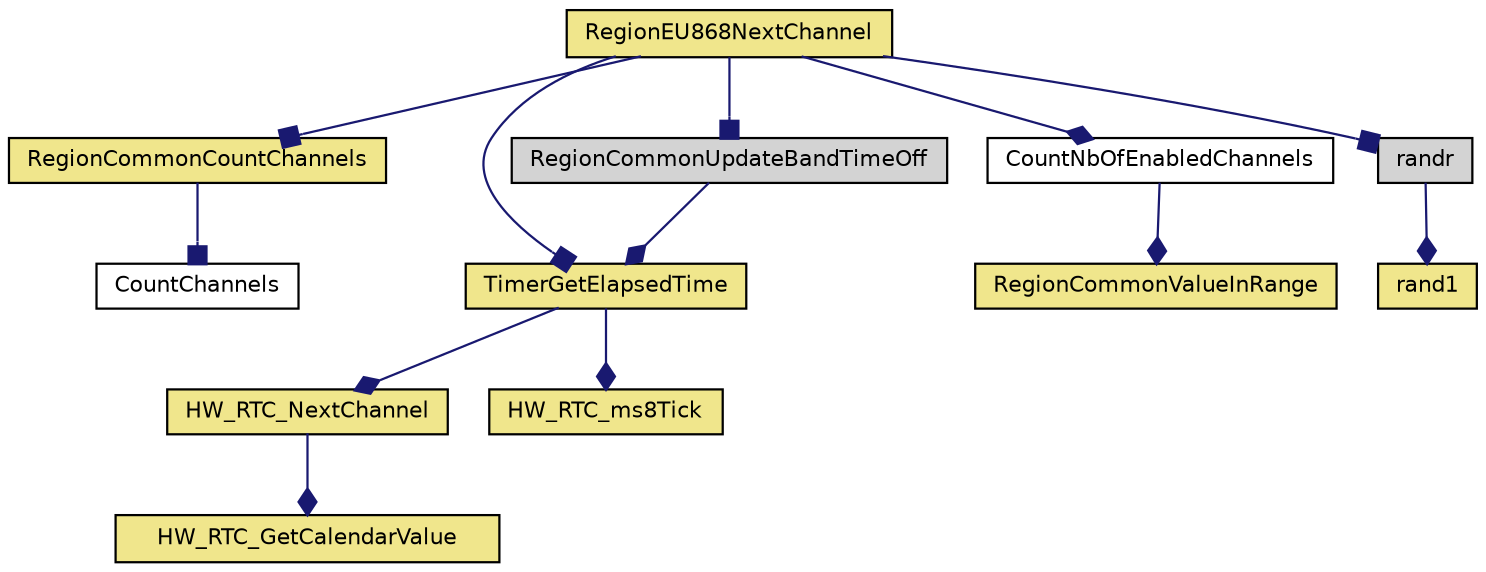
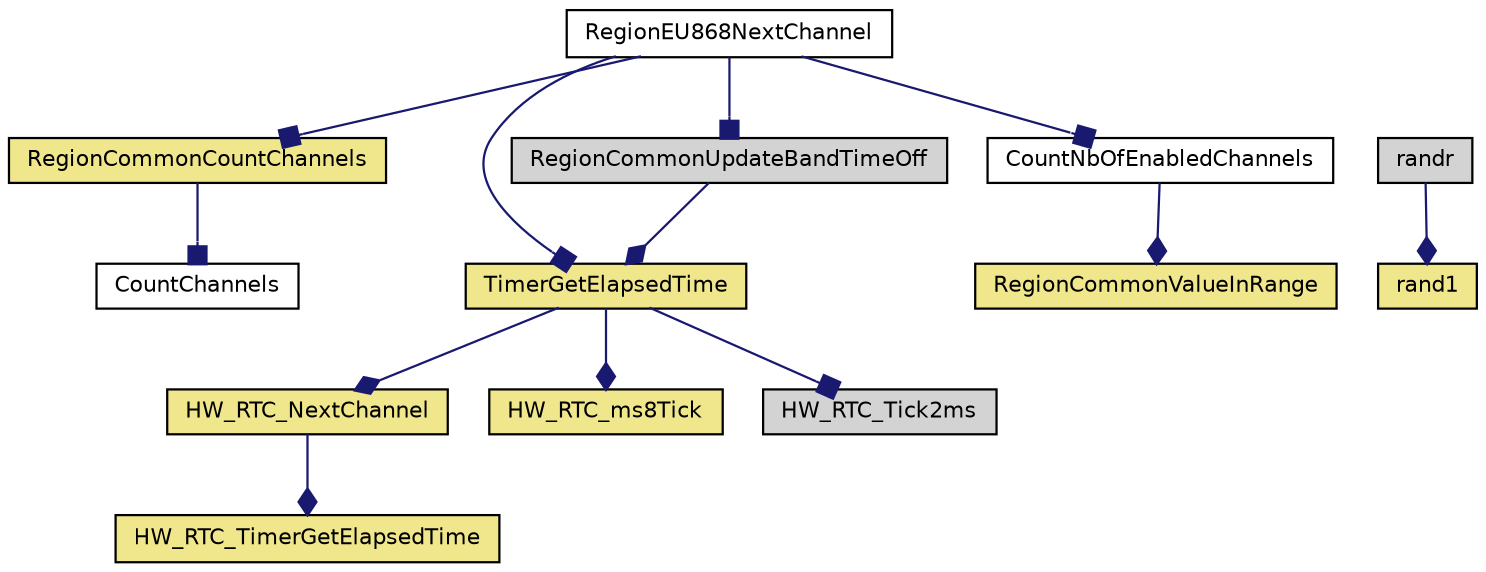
  digraph {
    rankdir=TB
    node [color=black fillcolor=khaki fontname=Helvetica fontsize=10 shape=record style=filled]
    edge [arrowhead=box color=midnightblue fontname=Helvetica fontsize=10 labelfontname=Helvetica labelfontsize=10 style=solid]
-   n1 [fontcolor=black height=0.2 label=RegionEU868NextChannel width=0.4]
+   n1 [fillcolor=white fontcolor=black height=0.2 label=RegionEU868NextChannel width=0.4]
    n2 [height=0.2 label=RegionCommonCountChannels width=0.4]
    n3 [height=0.2 label=TimerGetElapsedTime width=0.4]
    n4 [fillcolor=lightgrey height=0.2 label=RegionCommonUpdateBandTimeOff width=0.4]
    n5 [fillcolor=white height=0.2 label=CountNbOfEnabledChannels width=0.4]
    n6 [fillcolor=lightgrey height=0.2 label=randr width=0.4]
    n7 [fillcolor=white height=0.2 label=CountChannels width=0.4]
    n8 [height=0.2 label=HW_RTC_NextChannel width=0.4]
    n9 [height=0.2 label=HW_RTC_ms8Tick width=0.4]
+   n10 [fillcolor=lightgrey height=0.2 label=HW_RTC_Tick2ms width=0.4]
    n11 [height=0.2 label=RegionCommonValueInRange width=0.4]
    n12 [height=0.2 label=rand1 width=0.4]
-   n13 [height=0.2 label=HW_RTC_GetCalendarValue width=0.4]
+   n13 [height=0.2 label=HW_RTC_TimerGetElapsedTime width=0.4]
    n1 -> n2
    n1 -> n3
    n1 -> n4
-   n1 -> n5 [arrowhead=diamond]
-   n1 -> n6
+   n1 -> n5
    n2 -> n7
    n3 -> n8 [arrowhead=diamond]
    n3 -> n9 [arrowhead=diamond]
+   n3 -> n10
    n4 -> n3 [arrowhead=diamond]
    n5 -> n11 [arrowhead=diamond]
    n6 -> n12 [arrowhead=diamond]
    n8 -> n13 [arrowhead=diamond]
  }
